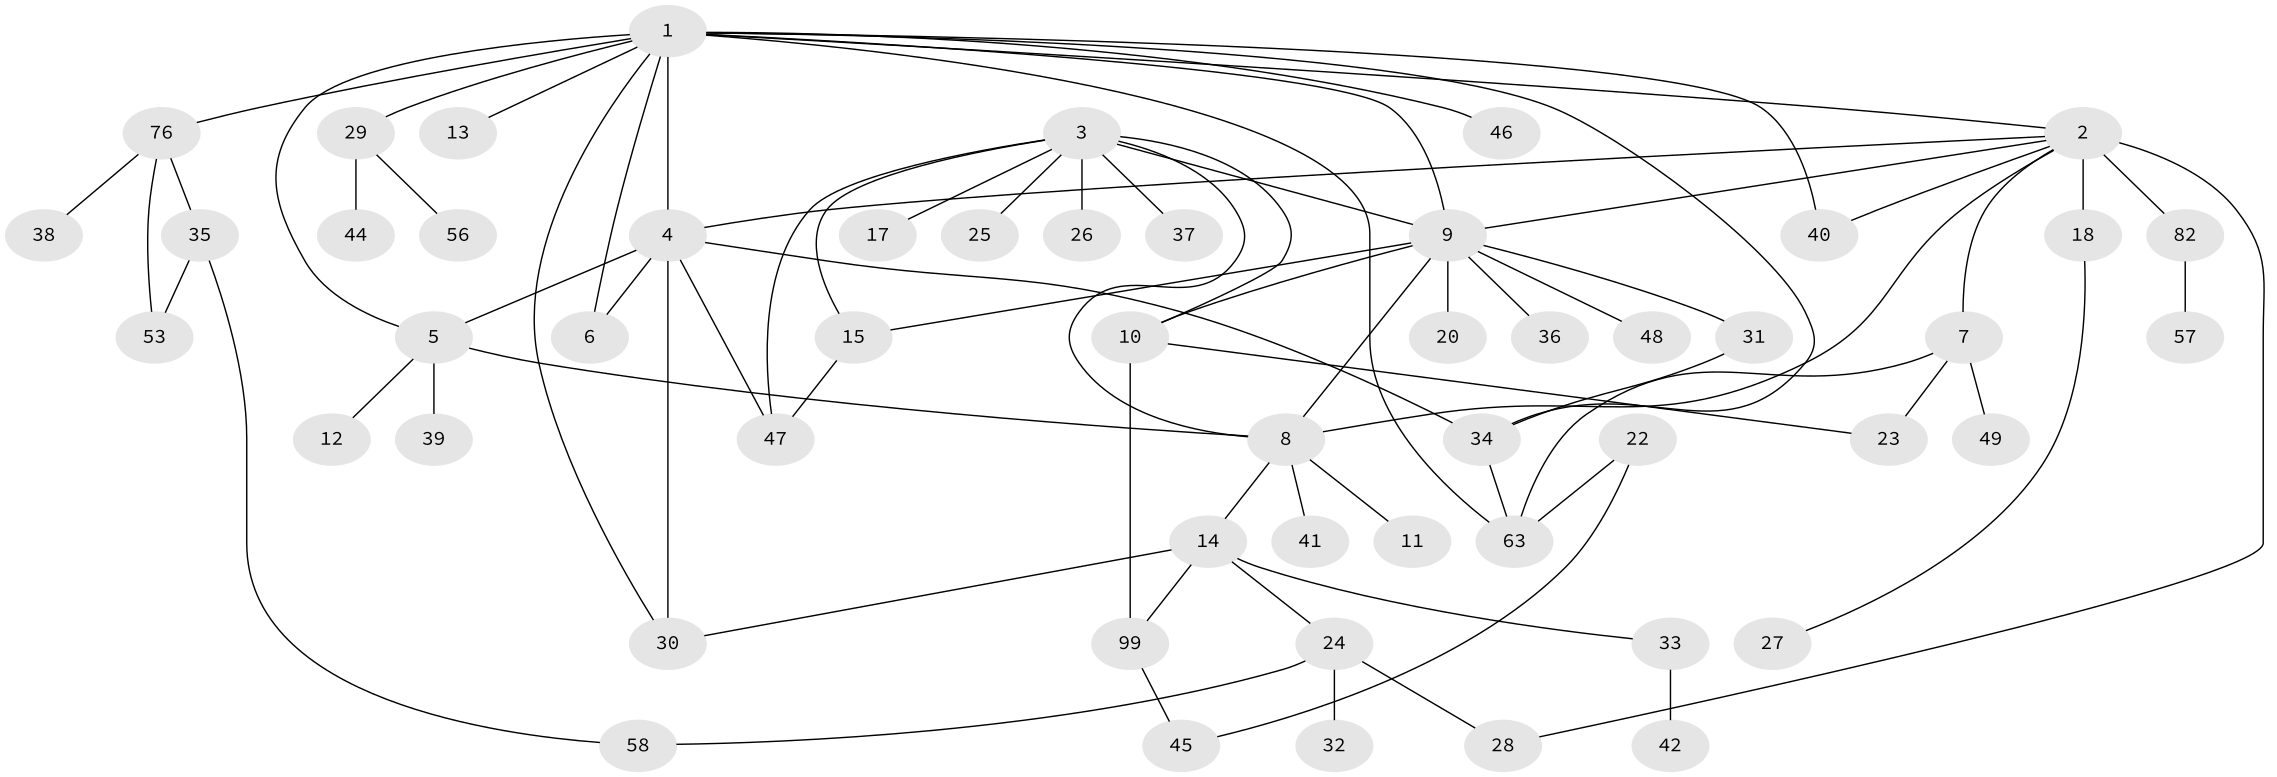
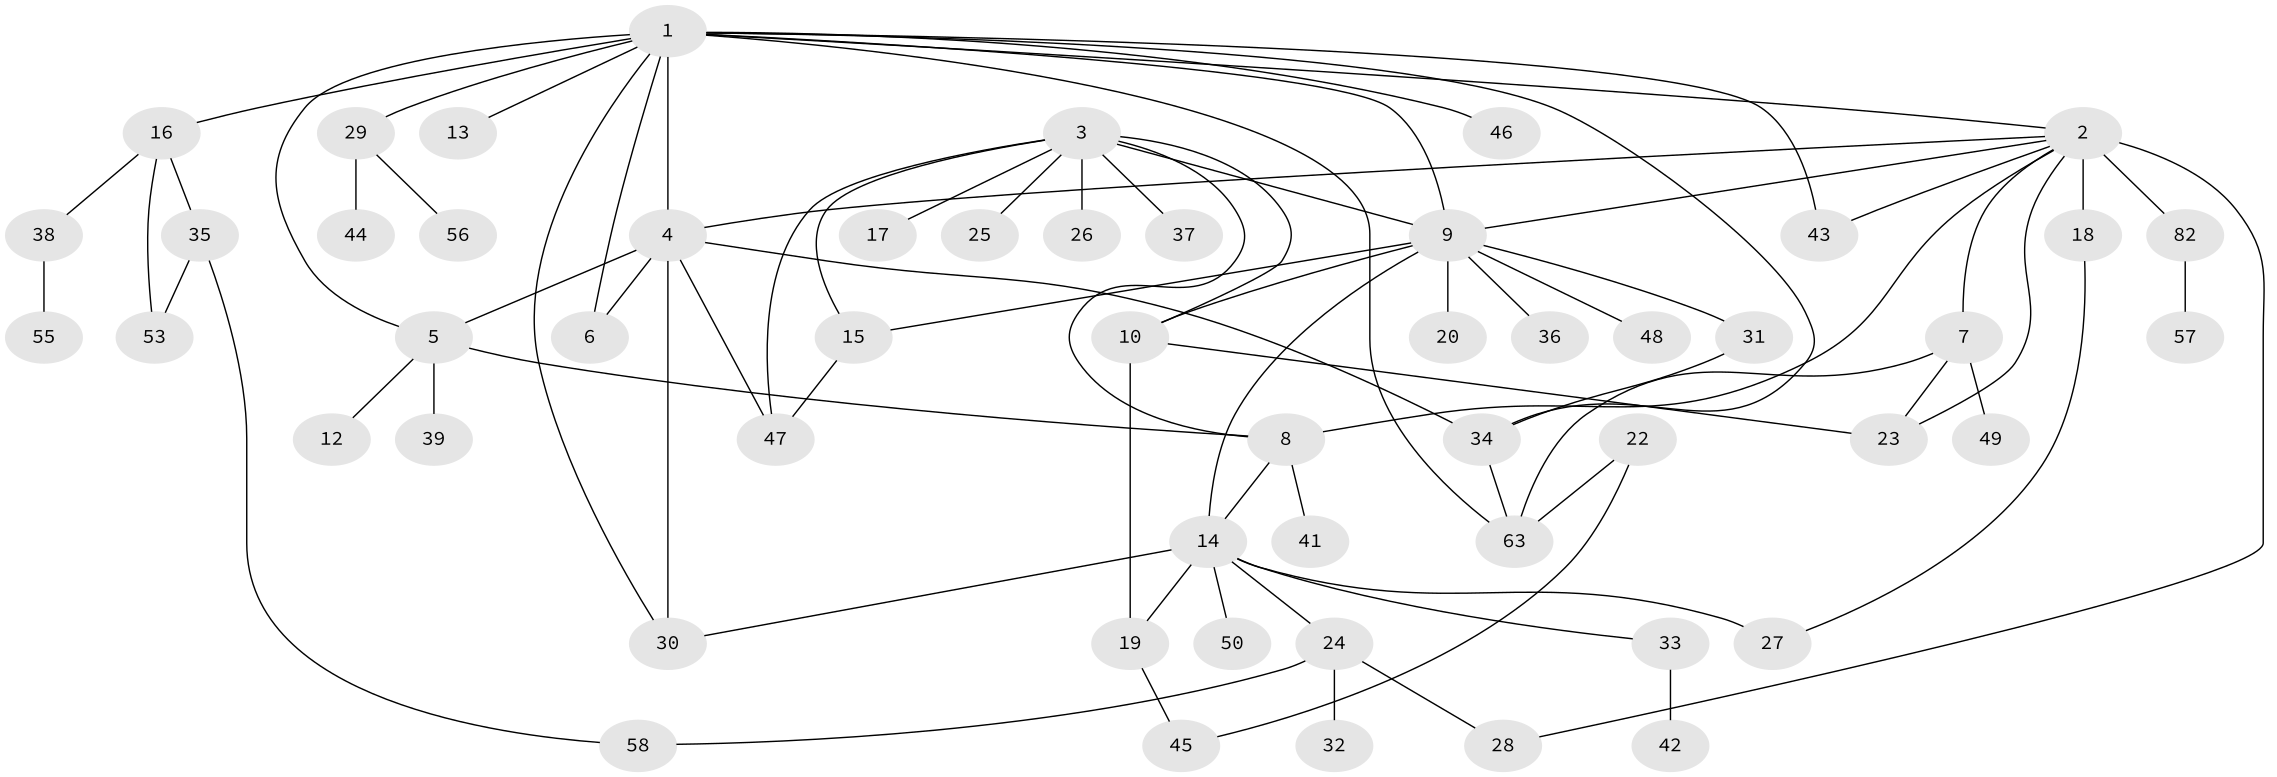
  graph {
    fontname="Source Code Pro"
    node [color=gray90 fontname="Source Code Pro" style=filled]
    edge [fontname="Source Code Pro" weight=1.0]
    1
    2
    4
    5
    6
    9
    13
-   16 [label=76]
+   16
    29
    30
    34
-   40
+   40 [label=43]
    n13 [label=63]
    46
    7
    8
    18
    23
    28
    n20 [label=82]
    47
    12
    39
    10
    15
    14
    20
    31
    36
    48
    35
    38
    53
    44
    56
    3
    17
    25
    26
    37
    49
-   11
    41
    27
    57
-   19 [label=99]
+   19
    24
    33
+   50
    22
    45
    32
    58
    42
+   55
    1 -- 2
    1 -- 4
    1 -- 5
    1 -- 6
    1 -- 9
    1 -- 13
    1 -- 16
    1 -- 29
    1 -- 30
    1 -- 34
    1 -- 40
    1 -- n13
    1 -- 46
    2 -- 4
    2 -- 9
    2 -- 40
    2 -- 7
    2 -- 8
    2 -- 18 [weight=6.0]
+   2 -- 23
    2 -- 28
    2 -- n20
    4 -- 5
    4 -- 6
    4 -- 30 [weight=7.0]
    4 -- 34
    4 -- 47
    5 -- 8
    5 -- 12
    5 -- 39
    9 -- 10
    9 -- 15
-   9 -- 8 [weight=2.0]
+   9 -- 14 [weight=2.0]
    9 -- 20 [weight=2.0]
    9 -- 31
    9 -- 36
    9 -- 48
    16 -- 35
    16 -- 38
    16 -- 53
    29 -- 44
    29 -- 56
    34 -- n13
    7 -- n13
    7 -- 23
    7 -- 49
    8 -- 14
-   8 -- 11
    8 -- 41
    18 -- 27
    n20 -- 57
    10 -- 23
    10 -- 19 [weight=2.0]
    15 -- 47
    14 -- 30
+   14 -- 27 [weight=2.0]
    14 -- 19
    14 -- 24
    14 -- 33
+   14 -- 50
    31 -- 34
    35 -- 53
    35 -- 58
+   38 -- 55
    3 -- 9
    3 -- 8
    3 -- 47
    3 -- 10
    3 -- 15
    3 -- 17
    3 -- 25
    3 -- 26
    3 -- 37
    19 -- 45
    24 -- 28
    24 -- 32 [weight=3.0]
    24 -- 58
    33 -- 42
    22 -- n13
    22 -- 45
  }
